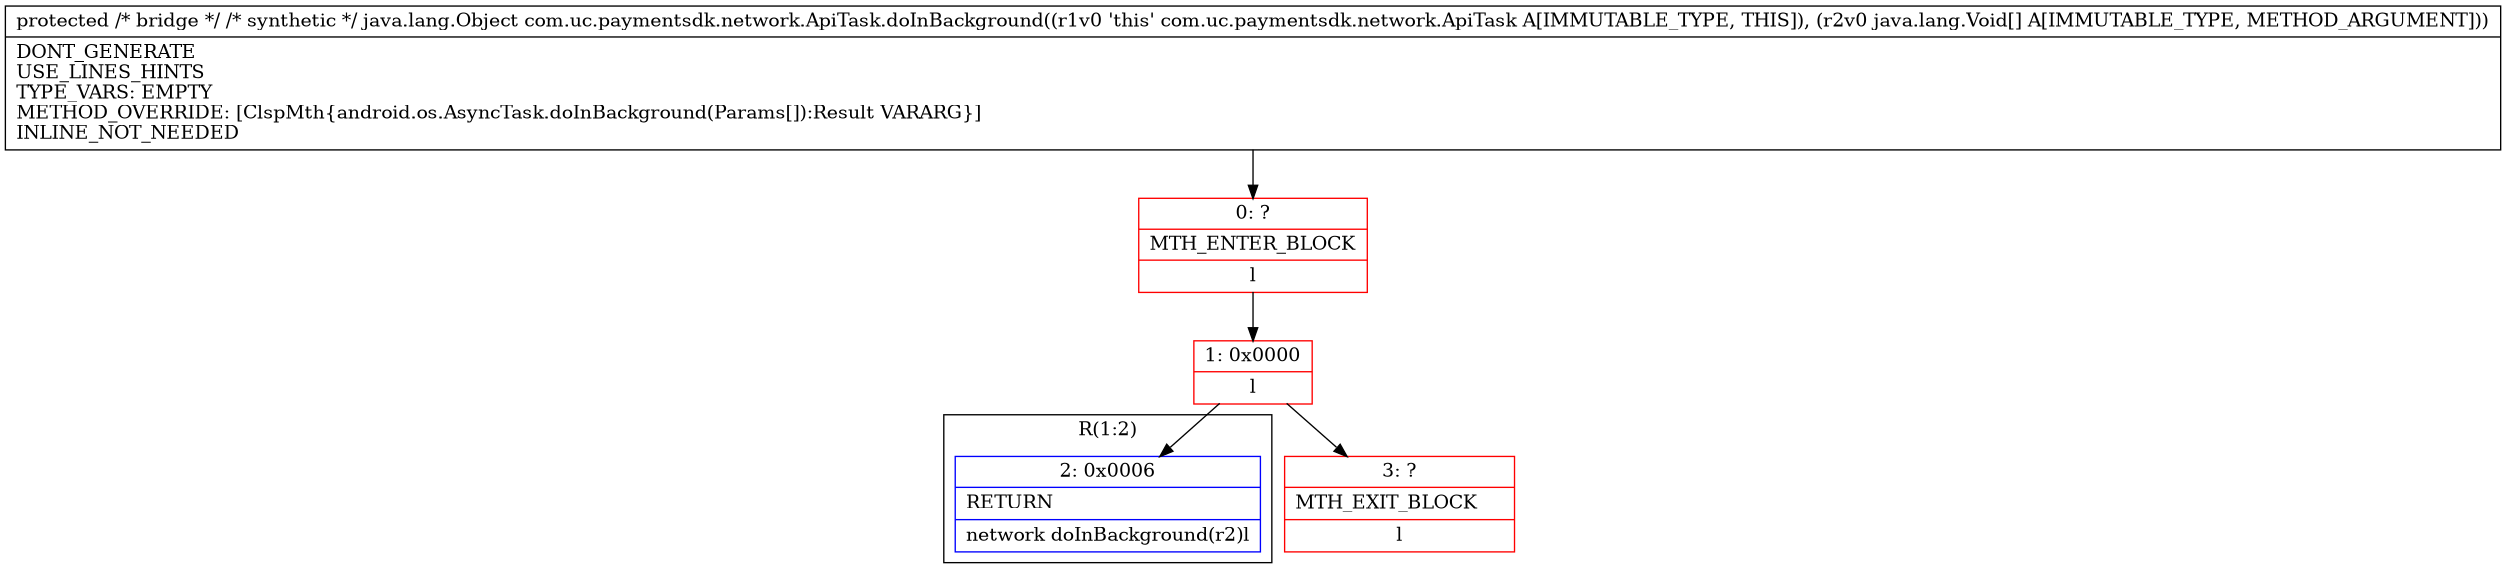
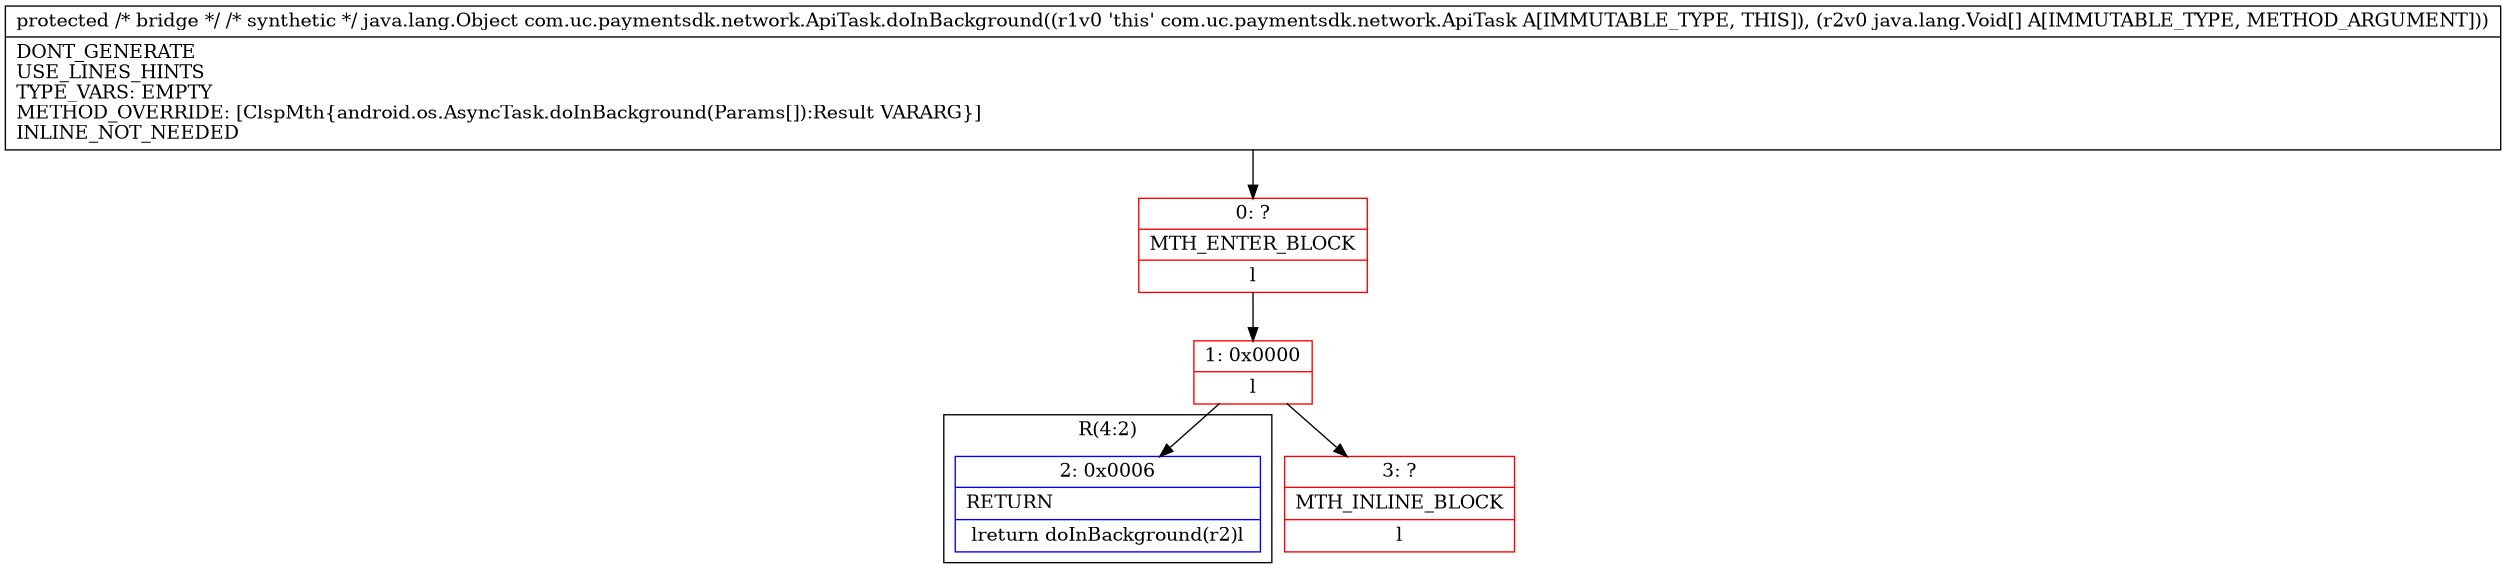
  digraph {
    node [color=red shape=record]
-   n1 [color=blue label="{2\:\ 0x0006|RETURN\l|network doInBackground(r2)l}"]
-   n2 [label="{3\:\ ?|MTH_EXIT_BLOCK\l|l}"]
+   n1 [color=blue label="{2\:\ 0x0006|RETURN\l|lreturn doInBackground(r2)l}"]
+   n2 [label="{3\:\ ?|MTH_INLINE_BLOCK\l|l}"]
    n3 [label="{0\:\ ?|MTH_ENTER_BLOCK\l|l}"]
    n4 [label="{1\:\ 0x0000|l}"]
    n5 [label="{protected \/* bridge *\/ \/* synthetic *\/ java.lang.Object com.uc.paymentsdk.network.ApiTask.doInBackground((r1v0 'this' com.uc.paymentsdk.network.ApiTask A[IMMUTABLE_TYPE, THIS]), (r2v0 java.lang.Void[] A[IMMUTABLE_TYPE, METHOD_ARGUMENT]))  | DONT_GENERATE\lUSE_LINES_HINTS\lTYPE_VARS: EMPTY\lMETHOD_OVERRIDE: [ClspMth\{android.os.AsyncTask.doInBackground(Params[]):Result VARARG\}]\lINLINE_NOT_NEEDED\l}" color=""]
    subgraph cluster_1 {
-     label="R(1:2)"
+     label="R(4:2)"
      n1
    }
    n3 -> n4
    n4 -> n1
    n4 -> n2
    n5 -> n3
  }
